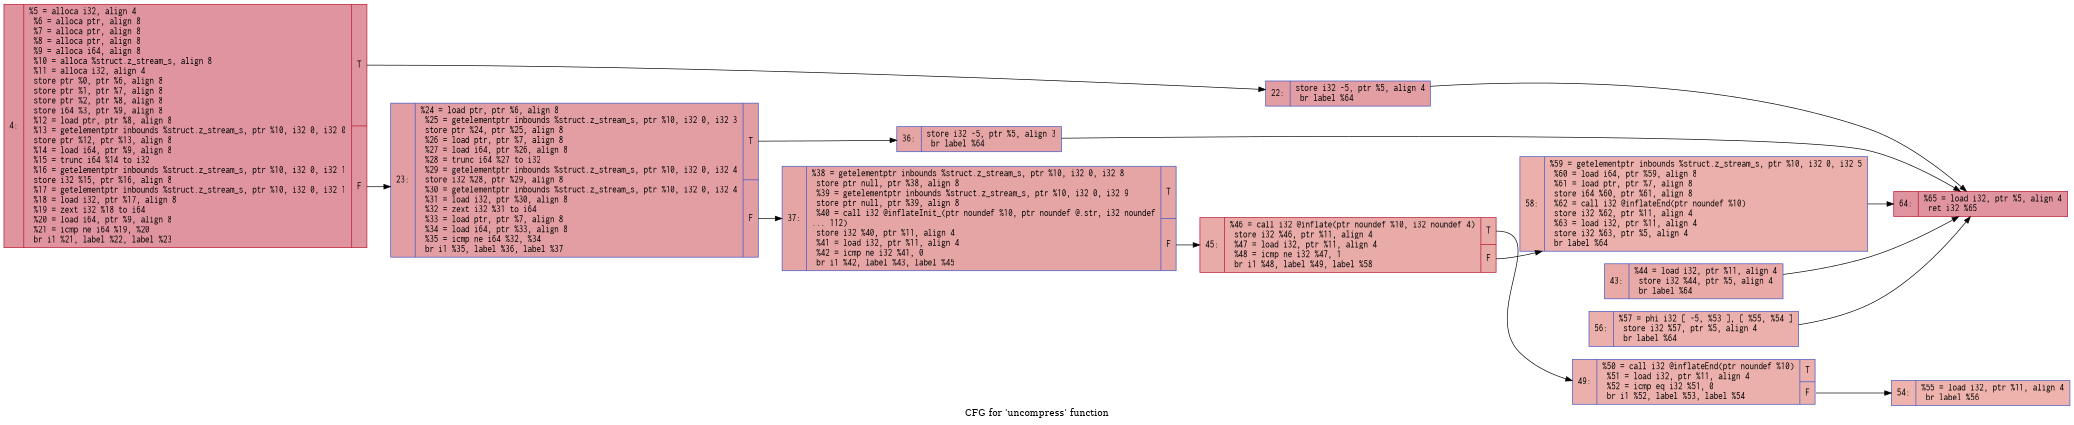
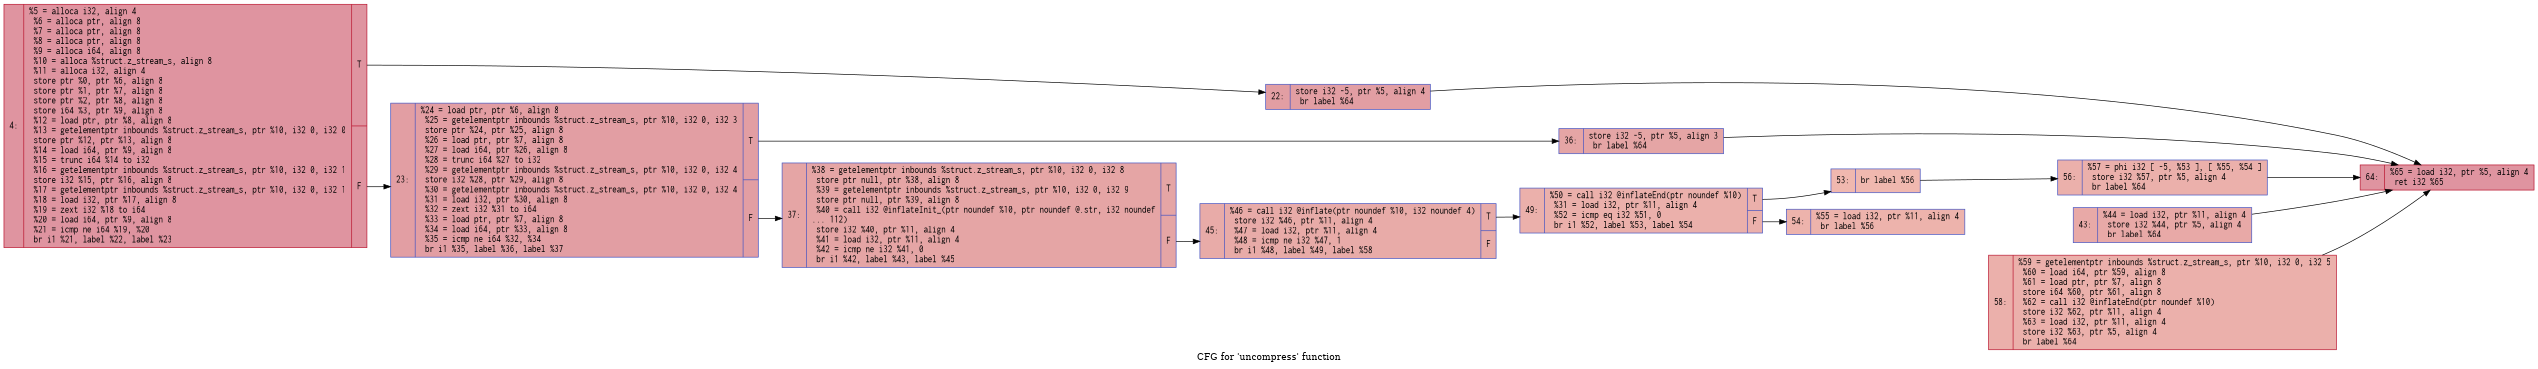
  digraph {
    label="CFG for 'uncompress' function"
    rankdir=LR
    node [color="#3d50c3ff" fillcolor="#d24b4070" fontname=Courier shape=record style=filled]
    n1 [color="#b70d28ff" fillcolor="#b70d2870" label="{4:\l|  %5 = alloca i32, align 4\l  %6 = alloca ptr, align 8\l  %7 = alloca ptr, align 8\l  %8 = alloca ptr, align 8\l  %9 = alloca i64, align 8\l  %10 = alloca %struct.z_stream_s, align 8\l  %11 = alloca i32, align 4\l  store ptr %0, ptr %6, align 8\l  store ptr %1, ptr %7, align 8\l  store ptr %2, ptr %8, align 8\l  store i64 %3, ptr %9, align 8\l  %12 = load ptr, ptr %8, align 8\l  %13 = getelementptr inbounds %struct.z_stream_s, ptr %10, i32 0, i32 0\l  store ptr %12, ptr %13, align 8\l  %14 = load i64, ptr %9, align 8\l  %15 = trunc i64 %14 to i32\l  %16 = getelementptr inbounds %struct.z_stream_s, ptr %10, i32 0, i32 1\l  store i32 %15, ptr %16, align 8\l  %17 = getelementptr inbounds %struct.z_stream_s, ptr %10, i32 0, i32 1\l  %18 = load i32, ptr %17, align 8\l  %19 = zext i32 %18 to i64\l  %20 = load i64, ptr %9, align 8\l  %21 = icmp ne i64 %19, %20\l  br i1 %21, label %22, label %23\l|{<s0>T|<s1>F}}"]
    n2 [fillcolor="#be242e70" label="{22:\l|  store i32 -5, ptr %5, align 4\l  br label %64\l}"]
    n3 [fillcolor="#be242e70" label="{23:\l|  %24 = load ptr, ptr %6, align 8\l  %25 = getelementptr inbounds %struct.z_stream_s, ptr %10, i32 0, i32 3\l  store ptr %24, ptr %25, align 8\l  %26 = load ptr, ptr %7, align 8\l  %27 = load i64, ptr %26, align 8\l  %28 = trunc i64 %27 to i32\l  %29 = getelementptr inbounds %struct.z_stream_s, ptr %10, i32 0, i32 4\l  store i32 %28, ptr %29, align 8\l  %30 = getelementptr inbounds %struct.z_stream_s, ptr %10, i32 0, i32 4\l  %31 = load i32, ptr %30, align 8\l  %32 = zext i32 %31 to i64\l  %33 = load ptr, ptr %7, align 8\l  %34 = load i64, ptr %33, align 8\l  %35 = icmp ne i64 %32, %34\l  br i1 %35, label %36, label %37\l|{<s0>T|<s1>F}}"]
    n4 [color="#b70d28ff" fillcolor="#b70d2870" label="{64:\l|  %65 = load i32, ptr %5, align 4\l  ret i32 %65\l}"]
    n5 [fillcolor="#c5333470" label="{36:\l|  store i32 -5, ptr %5, align 3\l  br label %64\l}"]
    n6 [fillcolor="#c5333470" label="{37:\l|  %38 = getelementptr inbounds %struct.z_stream_s, ptr %10, i32 0, i32 8\l  store ptr null, ptr %38, align 8\l  %39 = getelementptr inbounds %struct.z_stream_s, ptr %10, i32 0, i32 9\l  store ptr null, ptr %39, align 8\l  %40 = call i32 @inflateInit_(ptr noundef %10, ptr noundef @.str, i32 noundef\l... 112)\l  store i32 %40, ptr %11, align 4\l  %41 = load i32, ptr %11, align 4\l  %42 = icmp ne i32 %41, 0\l  br i1 %42, label %43, label %45\l|{<s0>T|<s1>F}}"]
-   n7 [color="#b70d28ff" fillcolor="#cc403a70" label="{45:\l|  %46 = call i32 @inflate(ptr noundef %10, i32 noundef 4)\l  store i32 %46, ptr %11, align 4\l  %47 = load i32, ptr %11, align 4\l  %48 = icmp ne i32 %47, 1\l  br i1 %48, label %49, label %58\l|{<s0>T|<s1>F}}"]
+   n7 [fillcolor="#cc403a70" label="{45:\l|  %46 = call i32 @inflate(ptr noundef %10, i32 noundef 4)\l  store i32 %46, ptr %11, align 4\l  %47 = load i32, ptr %11, align 4\l  %48 = icmp ne i32 %47, 1\l  br i1 %48, label %49, label %58\l|{<s0>T|<s1>F}}"]
    n8 [fillcolor="#ca3b3770" label="{43:\l|  %44 = load i32, ptr %11, align 4\l  store i32 %44, ptr %5, align 4\l  br label %64\l}"]
-   n9 [label="{49:\l|  %50 = call i32 @inflateEnd(ptr noundef %10)\l  %51 = load i32, ptr %11, align 4\l  %52 = icmp eq i32 %51, 0\l  br i1 %52, label %53, label %54\l|{<s0>T|<s1>F}}"]
-   n10 [label="{58:\l|  %59 = getelementptr inbounds %struct.z_stream_s, ptr %10, i32 0, i32 5\l  %60 = load i64, ptr %59, align 8\l  %61 = load ptr, ptr %7, align 8\l  store i64 %60, ptr %61, align 8\l  %62 = call i32 @inflateEnd(ptr noundef %10)\l  store i32 %62, ptr %11, align 4\l  %63 = load i32, ptr %11, align 4\l  store i32 %63, ptr %5, align 4\l  br label %64\l}"]
+   n9 [label="{49:\l|  %50 = call i32 @inflateEnd(ptr noundef %10)\l  %31 = load i32, ptr %11, align 4\l  %52 = icmp eq i32 %51, 0\l  br i1 %52, label %53, label %54\l|{<s0>T|<s1>F}}"]
+   n10 [color="#b70d28ff" label="{58:\l|  %59 = getelementptr inbounds %struct.z_stream_s, ptr %10, i32 0, i32 5\l  %60 = load i64, ptr %59, align 8\l  %61 = load ptr, ptr %7, align 8\l  store i64 %60, ptr %61, align 8\l  %62 = call i32 @inflateEnd(ptr noundef %10)\l  store i32 %62, ptr %11, align 4\l  %63 = load i32, ptr %11, align 4\l  store i32 %63, ptr %5, align 4\l  br label %64\l}"]
+   n11 [fillcolor="#dc5d4a70" label="{53:\l|  br label %56\l}"]
    n12 [fillcolor="#d6524470" label="{54:\l|  %55 = load i32, ptr %11, align 4\l  br label %56\l}"]
    n13 [label="{56:\l|  %57 = phi i32 [ -5, %53 ], [ %55, %54 ]\l  store i32 %57, ptr %5, align 4\l  br label %64\l}"]
    n1 -> n2 [tailport=s0]
    n1 -> n3 [tailport=s1]
    n2 -> n4
    n3 -> n5 [tailport=s0]
    n3 -> n6 [tailport=s1]
    n5 -> n4
    n6 -> n7 [tailport=s1]
    n7 -> n9 [tailport=s0]
-   n7 -> n10 [tailport=s1]
    n8 -> n4
+   n9 -> n11 [tailport=s0]
    n9 -> n12 [tailport=s1]
    n10 -> n4
+   n11 -> n13
    n13 -> n4
  }
